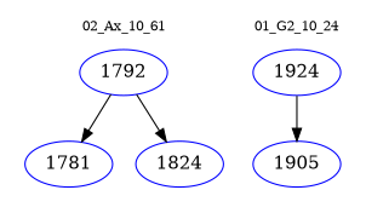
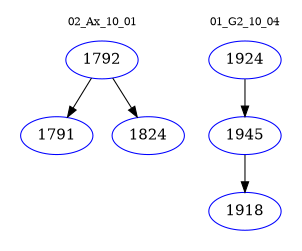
  digraph {
    node [color=blue]
    edge [color=black]
    n1 [label=1792]
-   n2 [label=1781]
+   n2 [label=1791]
    n3 [label=1824]
-   n4 [label=1905]
+   n4 [label=1945]
+   n5 [label=1918]
    n6 [label=1924]
    subgraph cluster_1 {
      color=white
      fontsize=10
-     label="02_Ax_10_61"
+     label="02_Ax_10_01"
      n1
      n2
      n3
    }
    subgraph cluster_2 {
      color=white
      fontsize=10
-     label="01_G2_10_24"
+     label="01_G2_10_04"
      n4
+     n5
      n6
    }
    n1 -> n2
    n1 -> n3
+   n4 -> n5
    n6 -> n4
  }
